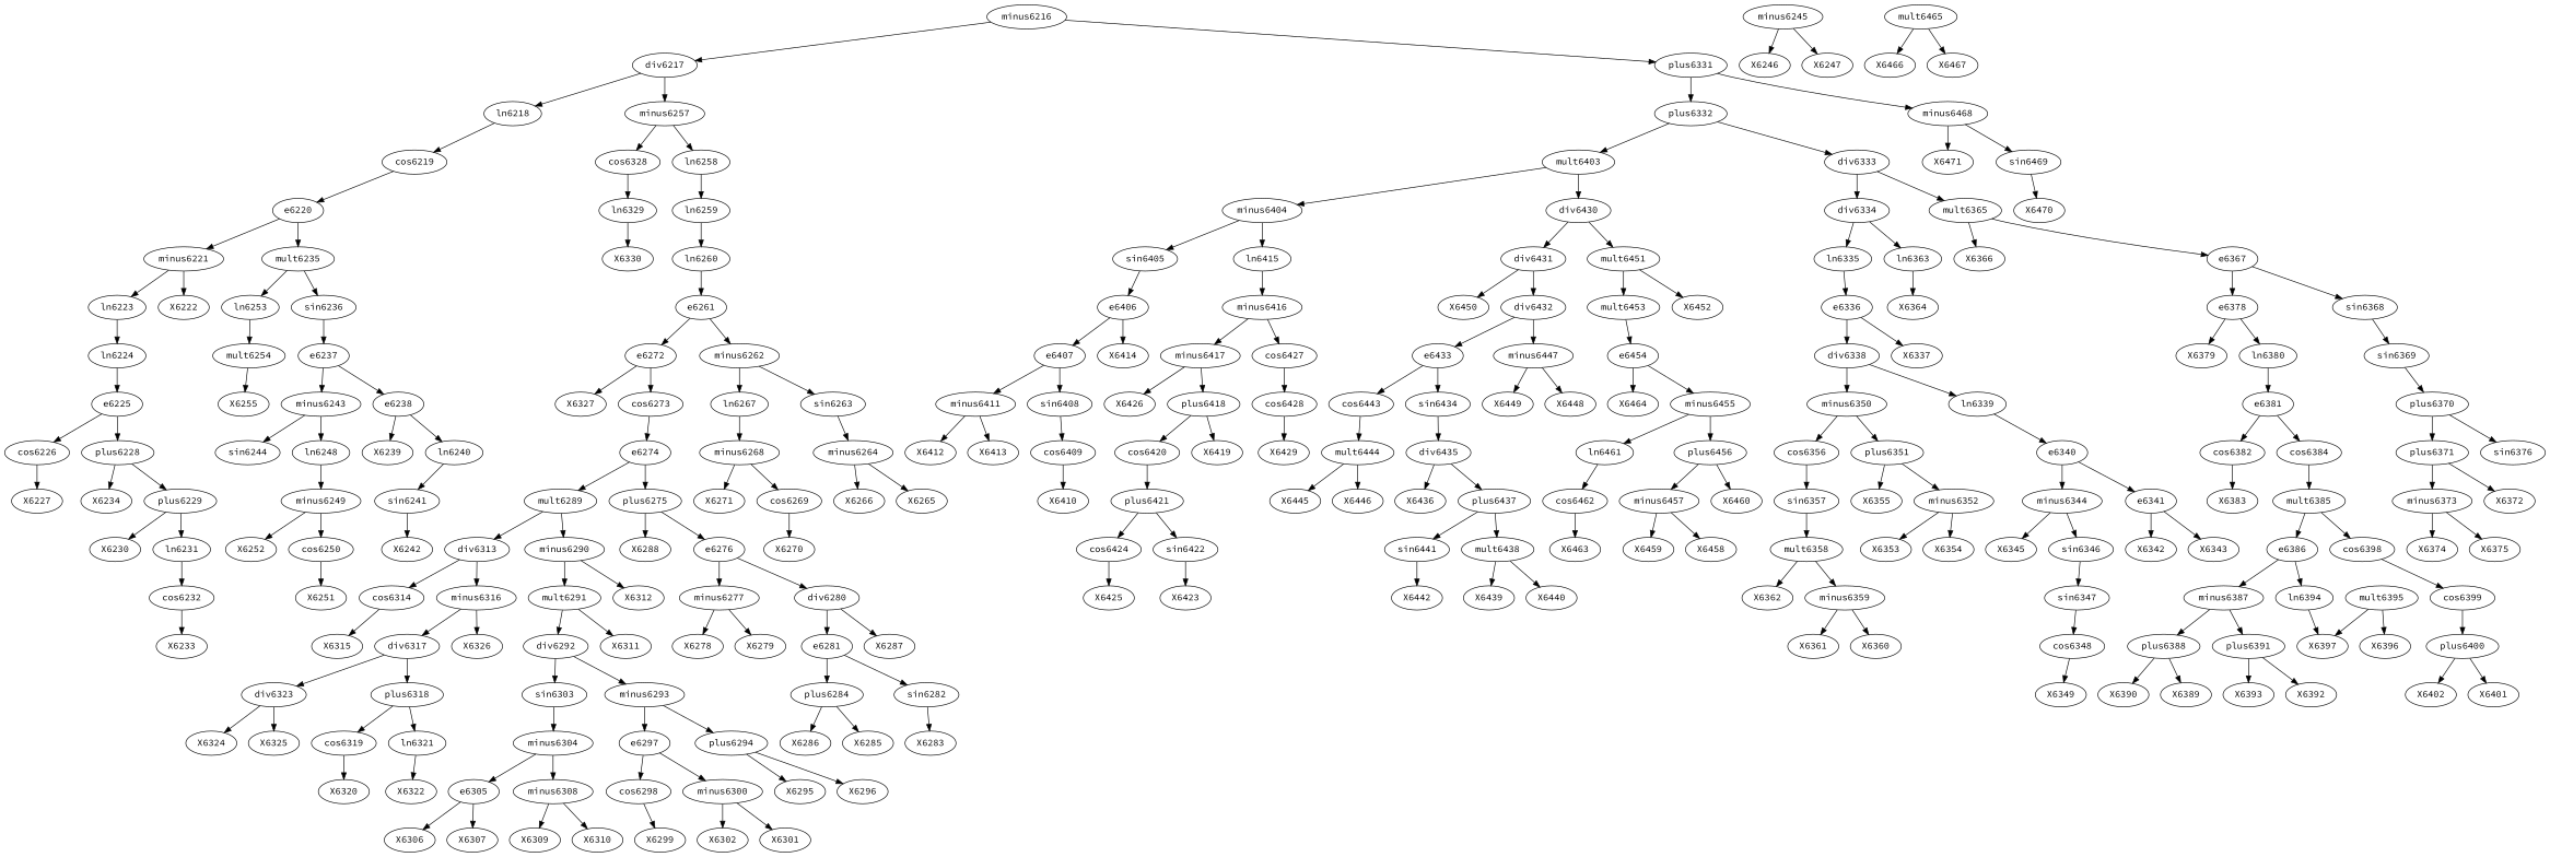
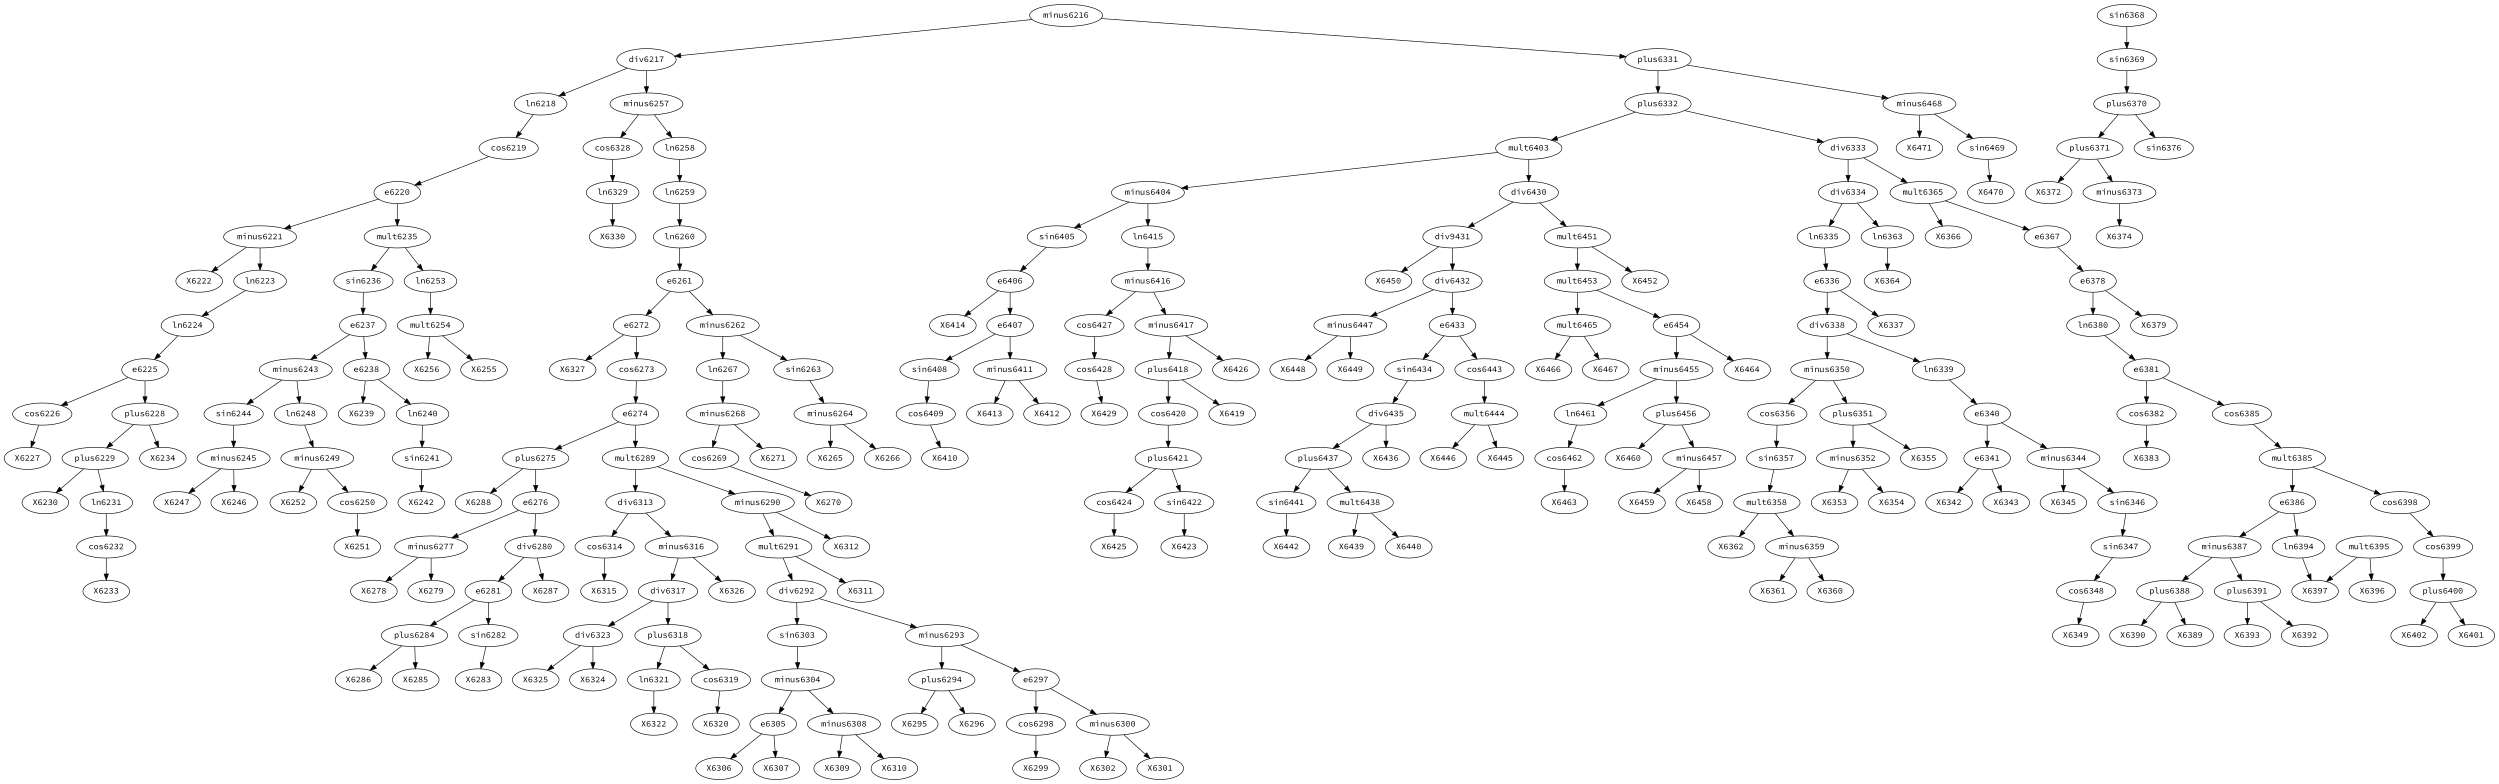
  digraph {
    fontname="Source Code Pro"
    node [fontname="Source Code Pro"]
    edge [fontname="Source Code Pro"]
    minus6221
    X6222
    ln6223
    ln6224
    cos6226
    X6227
    e6225
    plus6228
    plus6229
    X6234
    X6230
    ln6231
    cos6232
    X6233
    e6220
    mult6235
    sin6236
    ln6253
    e6238
    X6239
    ln6240
    sin6241
    X6242
    e6237
    minus6243
    sin6244
    ln6248
    minus6245
    X6246
    X6247
    minus6249
    cos6250
    X6251
    X6252
    mult6254
    X6255
+   X6256
    cos6219
    ln6218
    div6217
    minus6257
    ln6258
    cos6328
    minus6264
    X6265
    X6266
    sin6263
    minus6262
    ln6267
    minus6268
    cos6269
    X6270
    X6271
    e6261
    e6272
    cos6273
    X6327
    minus6277
    X6278
    X6279
    e6276
    div6280
    e6281
    X6287
    sin6282
    X6283
    plus6284
    X6285
    X6286
    plus6275
    X6288
    e6274
    mult6289
    minus6290
    div6313
    plus6294
    X6295
    X6296
    minus6293
    e6297
    cos6298
    minus6300
    X6299
    X6301
    X6302
    div6292
    sin6303
    minus6304
    e6305
    X6306
    X6307
    minus6308
    X6309
    X6310
    mult6291
    X6311
    X6312
    cos6314
    minus6316
    X6315
    div6317
    X6326
    cos6319
    X6320
    plus6318
    ln6321
    X6322
    div6323
    X6324
    X6325
    ln6260
    ln6259
    ln6329
    X6330
    minus6216
    plus6331
    plus6332
    minus6468
    e6336
    X6337
    div6338
    ln6339
    minus6350
    e6341
    X6342
    X6343
    e6340
    minus6344
    X6345
    sin6346
    sin6347
    cos6348
    X6349
    plus6351
    cos6356
    minus6352
    X6353
    X6354
    X6355
    sin6357
    minus6359
    X6360
    X6361
    mult6358
    X6362
    ln6335
    div6334
    ln6363
    X6364
    div6333
    mult6365
    X6366
    e6367
    sin6368
    e6378
    plus6371
    X6372
    minus6373
    X6374
-   X6375
    plus6370
    sin6376
    sin6369
    X6379
    ln6380
    e6381
    cos6382
    X6383
-   cos6384
+   cos6384 [label=cos6385]
    mult6385
    plus6388
    X6389
    X6390
    minus6387
    plus6391
    X6392
    X6393
    e6386
    ln6394
    X6397
    mult6395
    X6396
    cos6398
    cos6399
    plus6400
    X6401
    X6402
    mult6403
    minus6404
    div6430
    cos6409
    X6410
    sin6408
    e6407
    minus6411
    X6412
    X6413
    e6406
    X6414
    sin6405
    ln6415
    minus6416
    plus6418
    X6419
    cos6420
    plus6421
    sin6422
    X6423
    cos6424
    X6425
    minus6417
    X6426
    cos6427
    cos6428
    X6429
-   div6431
+   div6431 [label=div9431]
    mult6451
    div6435
    X6436
    plus6437
    mult6438
    sin6441
    X6439
    X6440
    X6442
    sin6434
    e6433
    cos6443
    mult6444
    X6445
    X6446
    div6432
    minus6447
    X6448
    X6449
    X6450
    X6452
    mult6453
    e6454
    mult6465
    minus6457
    X6458
    X6459
    plus6456
    X6460
    minus6455
    ln6461
    cos6462
    X6463
    X6464
    X6466
    X6467
    sin6469
    X6471
    X6470
    minus6221 -> X6222
    minus6221 -> ln6223
    ln6223 -> ln6224
    ln6224 -> e6225
    cos6226 -> X6227
    e6225 -> cos6226
    e6225 -> plus6228
    plus6228 -> plus6229
    plus6228 -> X6234
    plus6229 -> X6230
    plus6229 -> ln6231
    ln6231 -> cos6232
    cos6232 -> X6233
    e6220 -> minus6221
    e6220 -> mult6235
    mult6235 -> sin6236
    mult6235 -> ln6253
    sin6236 -> e6237
    ln6253 -> mult6254
    e6238 -> X6239
    e6238 -> ln6240
    ln6240 -> sin6241
    sin6241 -> X6242
    e6237 -> e6238
    e6237 -> minus6243
    minus6243 -> sin6244
    minus6243 -> ln6248
+   sin6244 -> minus6245
    ln6248 -> minus6249
    minus6245 -> X6246
    minus6245 -> X6247
    minus6249 -> cos6250
    minus6249 -> X6252
    cos6250 -> X6251
    mult6254 -> X6255
+   mult6254 -> X6256
    cos6219 -> e6220
    ln6218 -> cos6219
    div6217 -> ln6218
    div6217 -> minus6257
    minus6257 -> ln6258
    minus6257 -> cos6328
    ln6258 -> ln6259
    cos6328 -> ln6329
    minus6264 -> X6265
    minus6264 -> X6266
    sin6263 -> minus6264
    minus6262 -> sin6263
    minus6262 -> ln6267
    ln6267 -> minus6268
    minus6268 -> cos6269
    minus6268 -> X6271
    cos6269 -> X6270
    e6261 -> minus6262
    e6261 -> e6272
    e6272 -> cos6273
    e6272 -> X6327
    cos6273 -> e6274
    minus6277 -> X6278
    minus6277 -> X6279
    e6276 -> minus6277
    e6276 -> div6280
    div6280 -> e6281
    div6280 -> X6287
    e6281 -> sin6282
    e6281 -> plus6284
    sin6282 -> X6283
    plus6284 -> X6285
    plus6284 -> X6286
    plus6275 -> e6276
    plus6275 -> X6288
    e6274 -> plus6275
    e6274 -> mult6289
    mult6289 -> minus6290
    mult6289 -> div6313
    minus6290 -> mult6291
    minus6290 -> X6312
    div6313 -> cos6314
    div6313 -> minus6316
    plus6294 -> X6295
    plus6294 -> X6296
    minus6293 -> plus6294
    minus6293 -> e6297
    e6297 -> cos6298
    e6297 -> minus6300
    cos6298 -> X6299
    minus6300 -> X6301
    minus6300 -> X6302
    div6292 -> minus6293
    div6292 -> sin6303
    sin6303 -> minus6304
    minus6304 -> e6305
    minus6304 -> minus6308
    e6305 -> X6306
    e6305 -> X6307
    minus6308 -> X6309
    minus6308 -> X6310
    mult6291 -> div6292
    mult6291 -> X6311
    cos6314 -> X6315
    minus6316 -> div6317
    minus6316 -> X6326
    div6317 -> plus6318
    div6317 -> div6323
    cos6319 -> X6320
    plus6318 -> cos6319
    plus6318 -> ln6321
    ln6321 -> X6322
    div6323 -> X6324
    div6323 -> X6325
    ln6260 -> e6261
    ln6259 -> ln6260
    ln6329 -> X6330
    minus6216 -> div6217
    minus6216 -> plus6331
    plus6331 -> plus6332
    plus6331 -> minus6468
    plus6332 -> div6333
    plus6332 -> mult6403
    minus6468 -> sin6469
    minus6468 -> X6471
    e6336 -> X6337
    e6336 -> div6338
    div6338 -> ln6339
    div6338 -> minus6350
    ln6339 -> e6340
    minus6350 -> plus6351
    minus6350 -> cos6356
    e6341 -> X6342
    e6341 -> X6343
    e6340 -> e6341
    e6340 -> minus6344
    minus6344 -> X6345
    minus6344 -> sin6346
    sin6346 -> sin6347
    sin6347 -> cos6348
    cos6348 -> X6349
    plus6351 -> minus6352
    plus6351 -> X6355
    cos6356 -> sin6357
    minus6352 -> X6353
    minus6352 -> X6354
    sin6357 -> mult6358
    minus6359 -> X6360
    minus6359 -> X6361
    mult6358 -> minus6359
    mult6358 -> X6362
    ln6335 -> e6336
    div6334 -> ln6335
    div6334 -> ln6363
    ln6363 -> X6364
    div6333 -> div6334
    div6333 -> mult6365
    mult6365 -> X6366
    mult6365 -> e6367
-   e6367 -> sin6368
    e6367 -> e6378
    sin6368 -> sin6369
    e6378 -> X6379
    e6378 -> ln6380
    plus6371 -> X6372
    plus6371 -> minus6373
    minus6373 -> X6374
-   minus6373 -> X6375
    plus6370 -> plus6371
    plus6370 -> sin6376
    sin6369 -> plus6370
    ln6380 -> e6381
    e6381 -> cos6382
    e6381 -> cos6384
    cos6382 -> X6383
    cos6384 -> mult6385
    mult6385 -> e6386
    mult6385 -> cos6398
    plus6388 -> X6389
    plus6388 -> X6390
    minus6387 -> plus6388
    minus6387 -> plus6391
    plus6391 -> X6392
    plus6391 -> X6393
    e6386 -> minus6387
    e6386 -> ln6394
    ln6394 -> X6397
    mult6395 -> X6397
    mult6395 -> X6396
    cos6398 -> cos6399
    cos6399 -> plus6400
    plus6400 -> X6401
    plus6400 -> X6402
    mult6403 -> minus6404
    mult6403 -> div6430
    minus6404 -> sin6405
    minus6404 -> ln6415
    div6430 -> div6431
    div6430 -> mult6451
    cos6409 -> X6410
    sin6408 -> cos6409
    e6407 -> sin6408
    e6407 -> minus6411
    minus6411 -> X6412
    minus6411 -> X6413
    e6406 -> e6407
    e6406 -> X6414
    sin6405 -> e6406
    ln6415 -> minus6416
    minus6416 -> minus6417
    minus6416 -> cos6427
    plus6418 -> X6419
    plus6418 -> cos6420
    cos6420 -> plus6421
    plus6421 -> sin6422
    plus6421 -> cos6424
    sin6422 -> X6423
    cos6424 -> X6425
    minus6417 -> plus6418
    minus6417 -> X6426
    cos6427 -> cos6428
    cos6428 -> X6429
    div6431 -> div6432
    div6431 -> X6450
    mult6451 -> X6452
    mult6451 -> mult6453
    div6435 -> X6436
    div6435 -> plus6437
    plus6437 -> mult6438
    plus6437 -> sin6441
    mult6438 -> X6439
    mult6438 -> X6440
    sin6441 -> X6442
    sin6434 -> div6435
    e6433 -> sin6434
    e6433 -> cos6443
    cos6443 -> mult6444
    mult6444 -> X6445
    mult6444 -> X6446
    div6432 -> e6433
    div6432 -> minus6447
    minus6447 -> X6448
    minus6447 -> X6449
    mult6453 -> e6454
+   mult6453 -> mult6465
    e6454 -> minus6455
    e6454 -> X6464
    mult6465 -> X6466
    mult6465 -> X6467
    minus6457 -> X6458
    minus6457 -> X6459
    plus6456 -> minus6457
    plus6456 -> X6460
    minus6455 -> plus6456
    minus6455 -> ln6461
    ln6461 -> cos6462
    cos6462 -> X6463
    sin6469 -> X6470
  }
